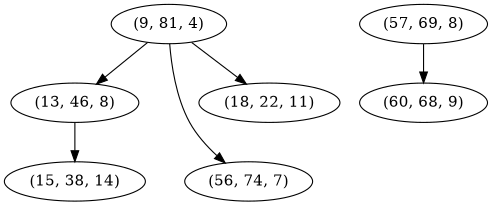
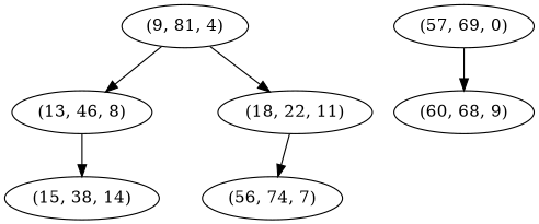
  digraph {
    "(9, 81, 4)"
    "(13, 46, 8)"
    "(56, 74, 7)"
    "(18, 22, 11)"
    n5 [label="(15, 38, 14)"]
-   "(57, 69, 8)"
+   "(57, 69, 8)" [label="(57, 69, 0)"]
    "(60, 68, 9)"
    "(9, 81, 4)" -> "(13, 46, 8)"
-   "(9, 81, 4)" -> "(56, 74, 7)"
+   "(18, 22, 11)" -> "(56, 74, 7)"
    "(9, 81, 4)" -> "(18, 22, 11)"
    "(13, 46, 8)" -> n5
    "(57, 69, 8)" -> "(60, 68, 9)"
  }
